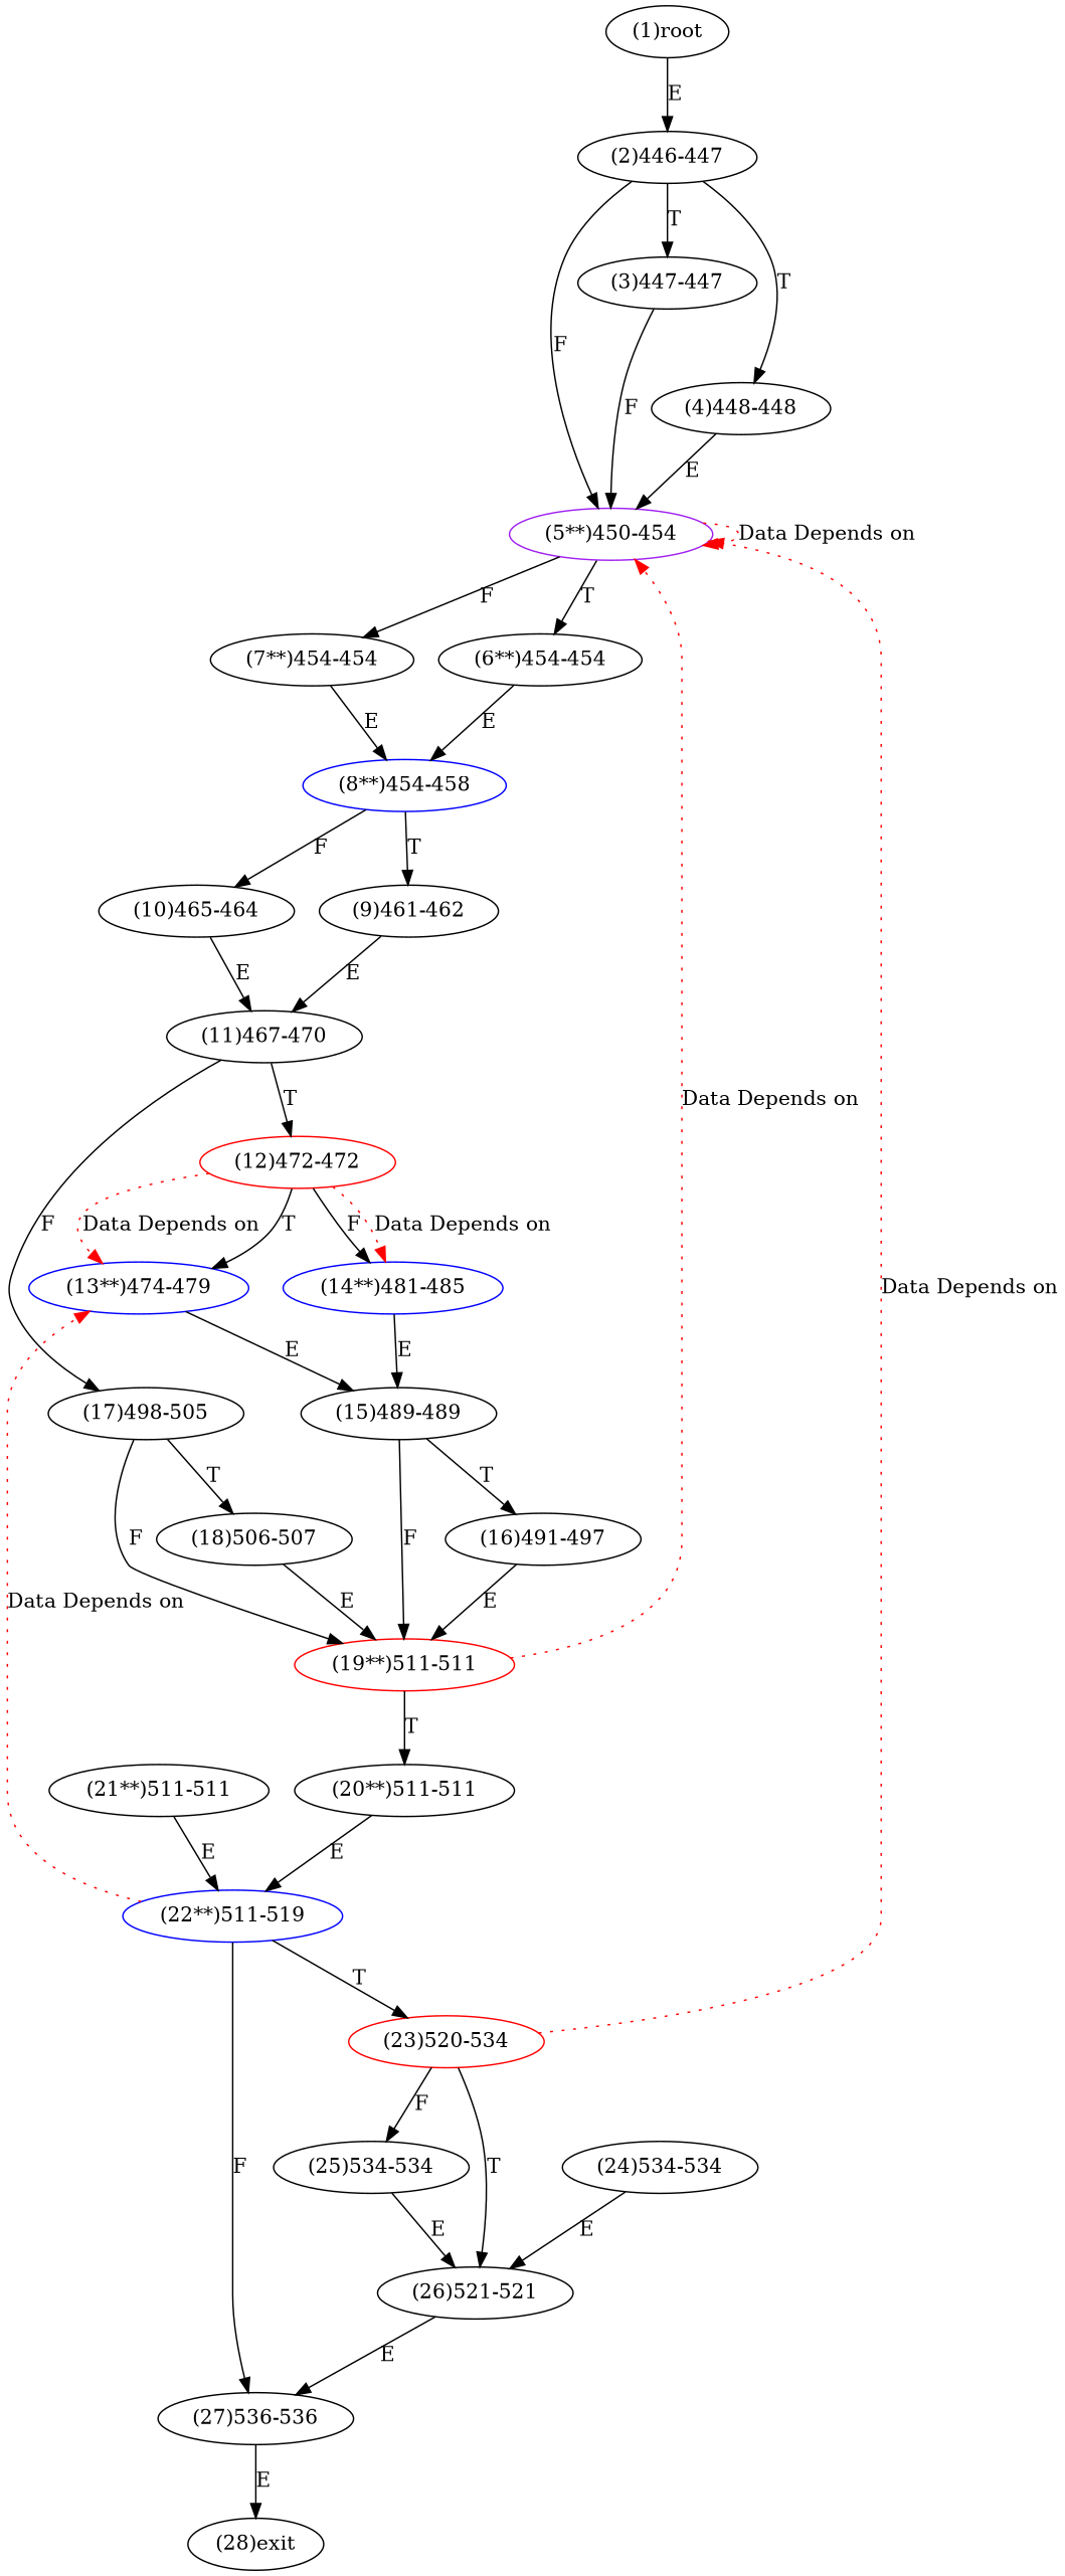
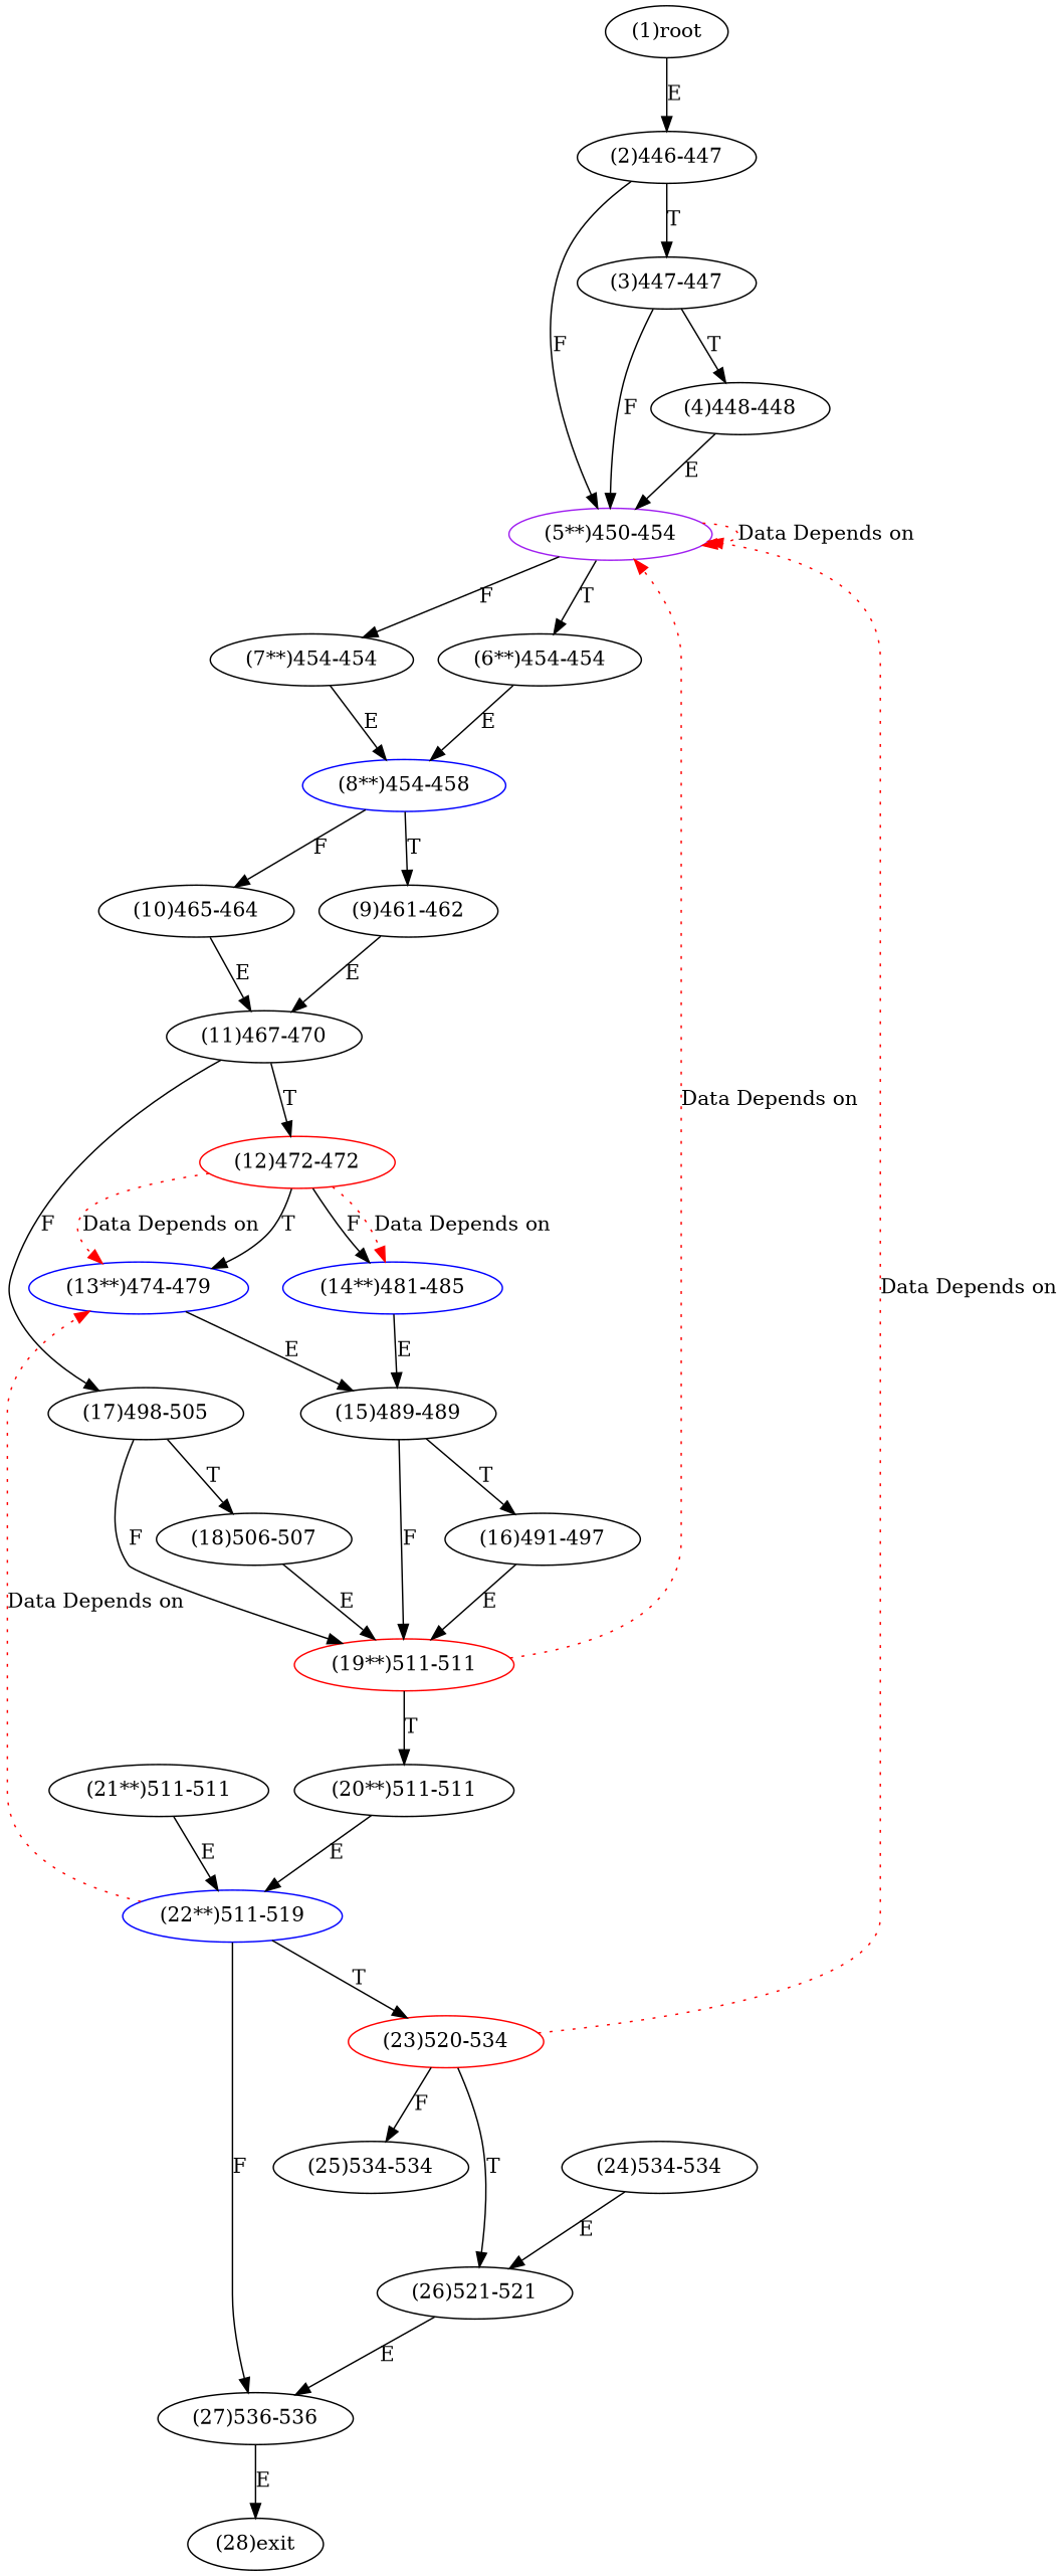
  digraph {
    n1 [label="(1)root"]
    n2 [label="(2)446-447"]
    n3 [label="(3)447-447"]
    n4 [color=purple label="(5**)450-454"]
    n5 [label="(4)448-448"]
    n6 [label="(6**)454-454"]
    n7 [label="(7**)454-454"]
    n8 [color=blue label="(8**)454-458"]
    n9 [label="(9)461-462"]
    n10 [label="(10)465-464"]
    n11 [label="(11)467-470"]
    n12 [color=red label="(12)472-472"]
    n13 [label="(17)498-505"]
    n14 [color=blue label="(13**)474-479"]
    n15 [color=blue label="(14**)481-485"]
    n16 [color=red label="(19**)511-511"]
    n17 [label="(18)506-507"]
    n18 [label="(15)489-489"]
    n19 [label="(16)491-497"]
    n20 [label="(20**)511-511"]
    n21 [label="(21**)511-511"]
    n22 [color=blue label="(22**)511-519"]
    n23 [color=red label="(23)520-534"]
    n24 [label="(27)536-536"]
    n25 [label="(25)534-534"]
    n26 [label="(26)521-521"]
    n27 [label="(24)534-534"]
    n28 [label="(28)exit"]
    n1 -> n2 [label=E]
    n2 -> n3 [label=T]
    n2 -> n4 [label=F]
    n3 -> n4 [label=F]
-   n2 -> n5 [label=T]
+   n3 -> n5 [label=T]
    n4 -> n4 [color=red label="Data Depends on" style=dotted]
    n4 -> n6 [label=T]
    n4 -> n7 [label=F]
    n5 -> n4 [label=E]
    n6 -> n8 [label=E]
    n7 -> n8 [label=E]
    n8 -> n9 [label=T]
    n8 -> n10 [label=F]
    n9 -> n11 [label=E]
    n10 -> n11 [label=E]
    n11 -> n12 [label=T]
    n11 -> n13 [label=F]
    n12 -> n14 [label=T]
    n12 -> n14 [color=red label="Data Depends on" style=dotted]
    n12 -> n15 [label=F]
    n12 -> n15 [color=red label="Data Depends on" style=dotted]
    n13 -> n16 [label=F]
    n13 -> n17 [label=T]
    n14 -> n18 [label=E]
    n15 -> n18 [label=E]
    n16 -> n4 [color=red label="Data Depends on" style=dotted]
    n16 -> n20 [label=T]
    n17 -> n16 [label=E]
    n18 -> n16 [label=F]
    n18 -> n19 [label=T]
    n19 -> n16 [label=E]
    n20 -> n22 [label=E]
    n21 -> n22 [label=E]
    n22 -> n14 [color=red label="Data Depends on" style=dotted]
    n22 -> n23 [label=T]
    n22 -> n24 [label=F]
    n23 -> n4 [color=red label="Data Depends on" style=dotted]
    n23 -> n25 [label=F]
    n23 -> n26 [label=T]
    n24 -> n28 [label=E]
-   n25 -> n26 [label=E]
    n26 -> n24 [label=E]
    n27 -> n26 [label=E]
  }
